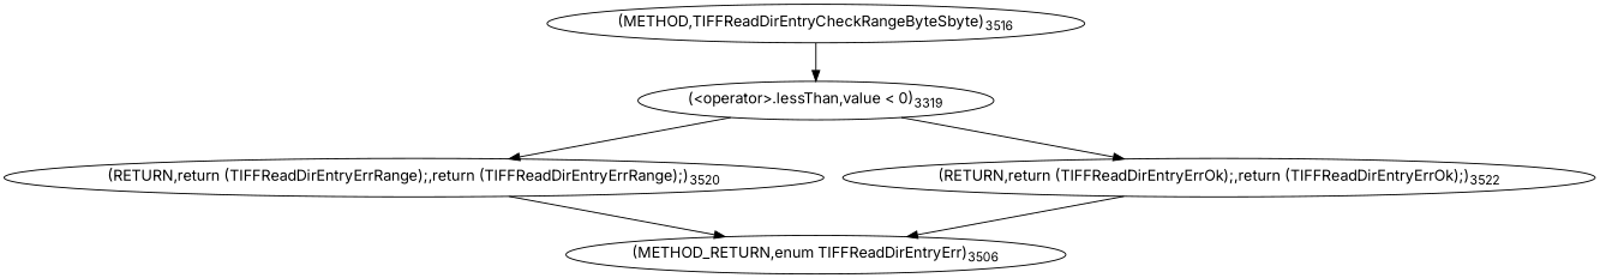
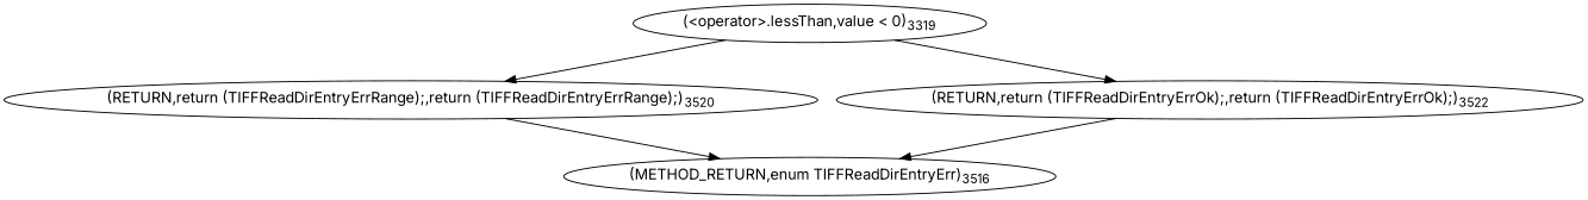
  digraph {
    fontname=Inter
    node [fontname=Inter]
    edge [fontname=Inter]
    n1 [label=<(&lt;operator&gt;.lessThan,value &lt; 0)<SUB>3319</SUB>>]
    n2 [label=<(RETURN,return (TIFFReadDirEntryErrRange);,return (TIFFReadDirEntryErrRange);)<SUB>3520</SUB>>]
    n3 [label=<(RETURN,return (TIFFReadDirEntryErrOk);,return (TIFFReadDirEntryErrOk);)<SUB>3522</SUB>>]
-   n4 [label=<(METHOD_RETURN,enum TIFFReadDirEntryErr)<SUB>3506</SUB>>]
-   n5 [label=<(METHOD,TIFFReadDirEntryCheckRangeByteSbyte)<SUB>3516</SUB>>]
+   n4 [label=<(METHOD_RETURN,enum TIFFReadDirEntryErr)<SUB>3516</SUB>>]
    n1 -> n2
    n1 -> n3
    n2 -> n4
    n3 -> n4
-   n5 -> n1
  }
